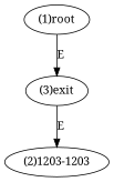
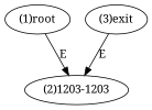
  digraph {
    fontname="Noto Serif"
    node [fontname="Noto Serif"]
    edge [fontname="Noto Serif"]
    n1 [label="(1)root"]
    n2 [label="(2)1203-1203"]
    n3 [label="(3)exit"]
-   n1 -> n3 [label=E]
+   n1 -> n2 [label=E]
    n3 -> n2 [label=E]
  }
